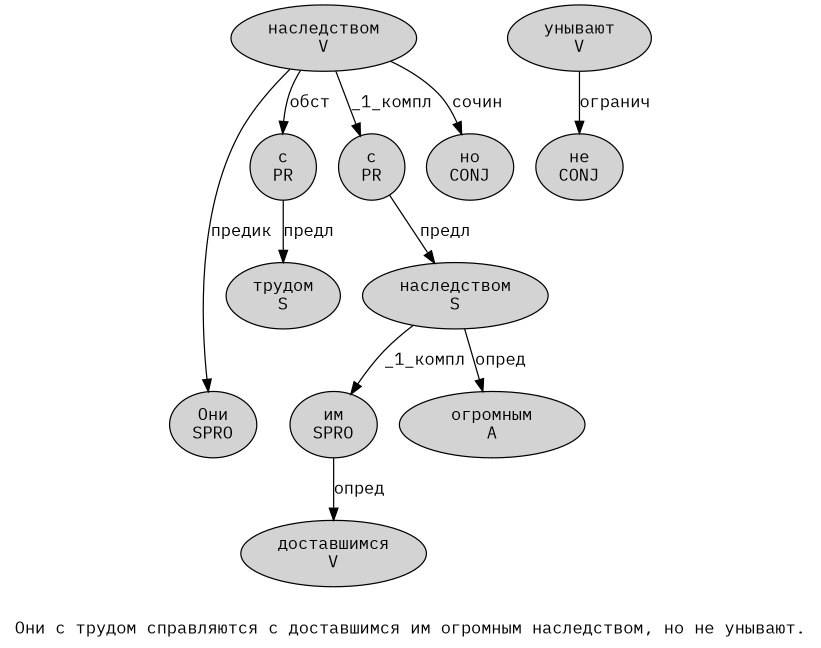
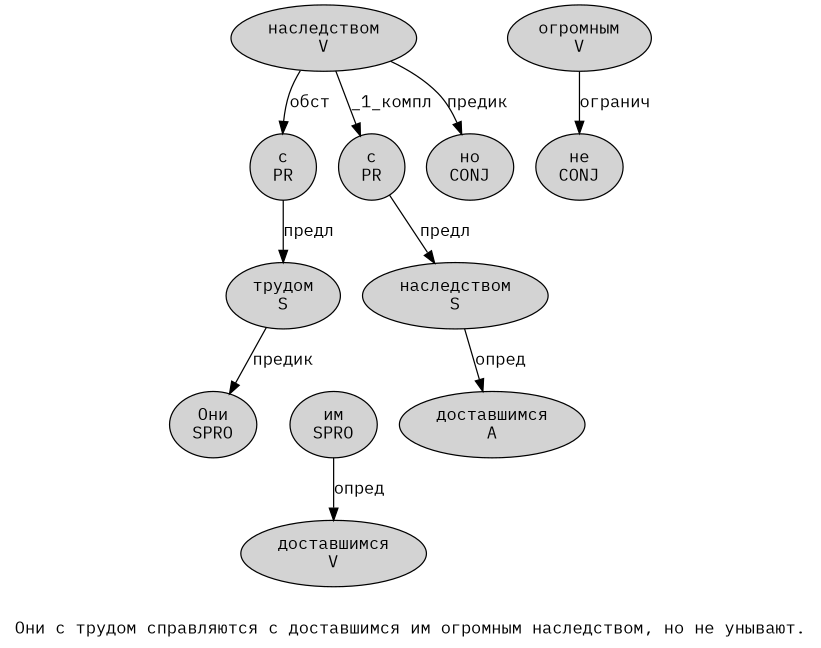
  digraph {
    fontname="IBM Plex Mono"
    label="Они с трудом справляются с доставшимся им огромным наследством, но не унывают."
    node [fillcolor=lightgray fontname="IBM Plex Mono" penwidth=1 shape=ellipse style=filled]
    edge [fontname="IBM Plex Mono"]
    n1 [label="Они\nSPRO"]
    n2 [label="с\nPR"]
    n3 [label="трудом\nS"]
    n4 [label="наследством\nV"]
    n5 [label="с\nPR"]
    n6 [label="но\nCONJ"]
    n7 [label="наследством\nS"]
    n8 [label="им\nSPRO"]
-   n9 [label="огромным\nA"]
+   n9 [label="доставшимся\nA"]
    n10 [label="доставшимся\nV"]
-   n11 [label="унывают\nV"]
+   n11 [label="огромным\nV"]
    n12 [label="не\nCONJ"]
    n2 -> n3 [label="предл"]
-   n4 -> n1 [label="предик"]
+   n3 -> n1 [label="предик"]
    n4 -> n2 [label="обст"]
    n4 -> n5 [label="_1_компл"]
-   n4 -> n6 [label="сочин"]
+   n4 -> n6 [label="предик"]
    n5 -> n7 [label="предл"]
-   n7 -> n8 [label="_1_компл"]
    n7 -> n9 [label="опред"]
    n8 -> n10 [label="опред"]
    n11 -> n12 [label="огранич"]
  }
